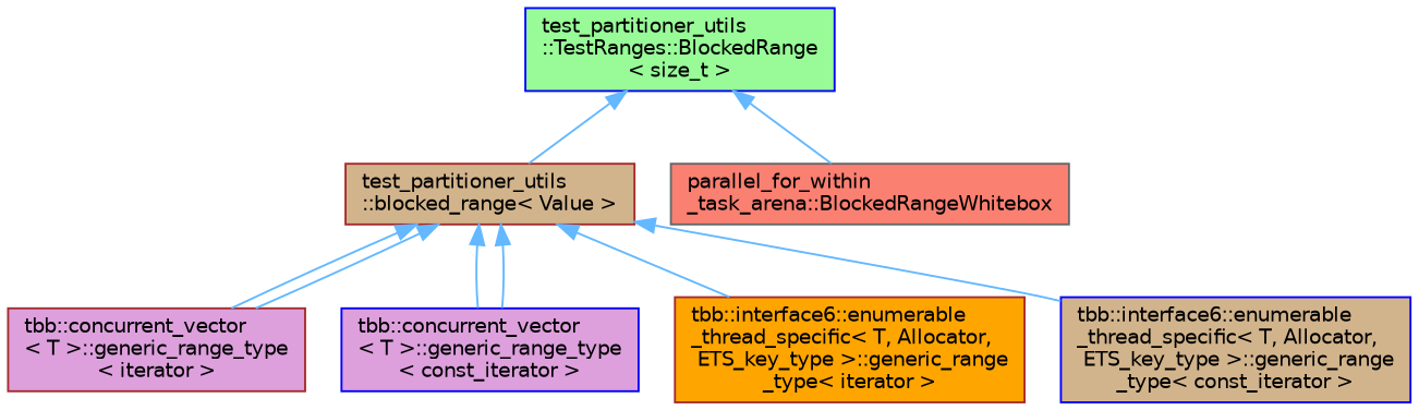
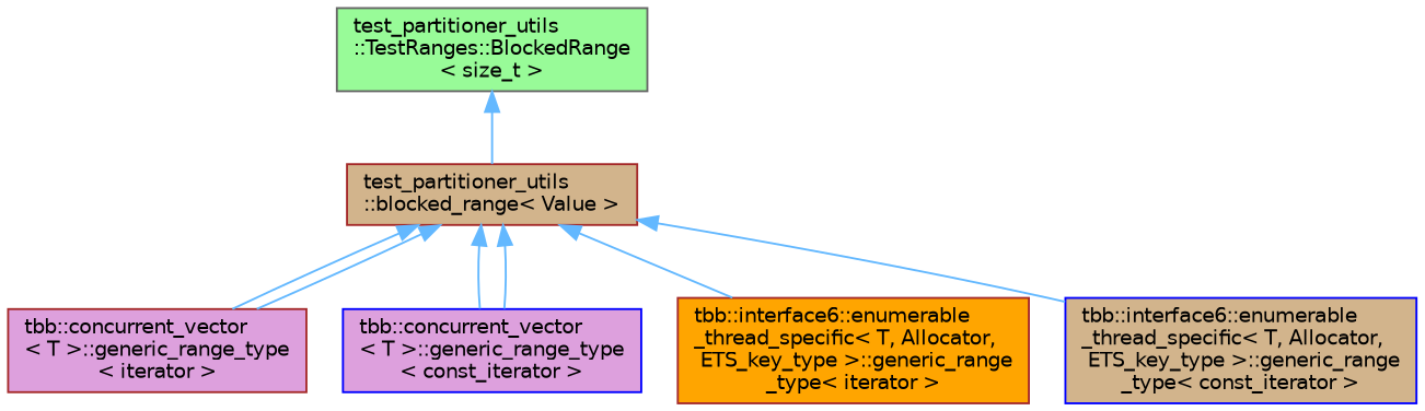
  digraph {
    rankdir=TB
    node [color=brown fillcolor=tan fontname=Helvetica fontsize=10 shape=box style=filled]
    edge [color=steelblue1 dir=back fontname=Helvetica fontsize=10 labelfontname=Helvetica labelfontsize=10 style=solid]
    n1 [fontcolor=black height=0.2 label="test_partitioner_utils\l::blocked_range\< Value \>" width=0.4]
    n2 [fillcolor=plum height=0.2 label="tbb::concurrent_vector\l\< T \>::generic_range_type\l\< iterator \>" width=0.4]
    n3 [color=blue fillcolor=plum height=0.2 label="tbb::concurrent_vector\l\< T \>::generic_range_type\l\< const_iterator \>" width=0.4]
    n4 [fillcolor=orange height=0.2 label="tbb::interface6::enumerable\l_thread_specific\< T, Allocator,\l ETS_key_type \>::generic_range\l_type\< iterator \>" width=0.4]
    n5 [color=blue height=0.2 label="tbb::interface6::enumerable\l_thread_specific\< T, Allocator,\l ETS_key_type \>::generic_range\l_type\< const_iterator \>" width=0.4]
-   n6 [color=blue fillcolor=palegreen height=0.2 label="test_partitioner_utils\l::TestRanges::BlockedRange\l\< size_t \>" width=0.4]
-   n7 [color=gray40 fillcolor=salmon height=0.2 label="parallel_for_within\l_task_arena::BlockedRangeWhitebox" width=0.4]
+   n6 [color=gray40 fillcolor=palegreen height=0.2 label="test_partitioner_utils\l::TestRanges::BlockedRange\l\< size_t \>" width=0.4]
    n1 -> n2
    n1 -> n2
    n1 -> n3
    n1 -> n3
    n1 -> n4
    n1 -> n5
    n6 -> n1
-   n6 -> n7
  }
